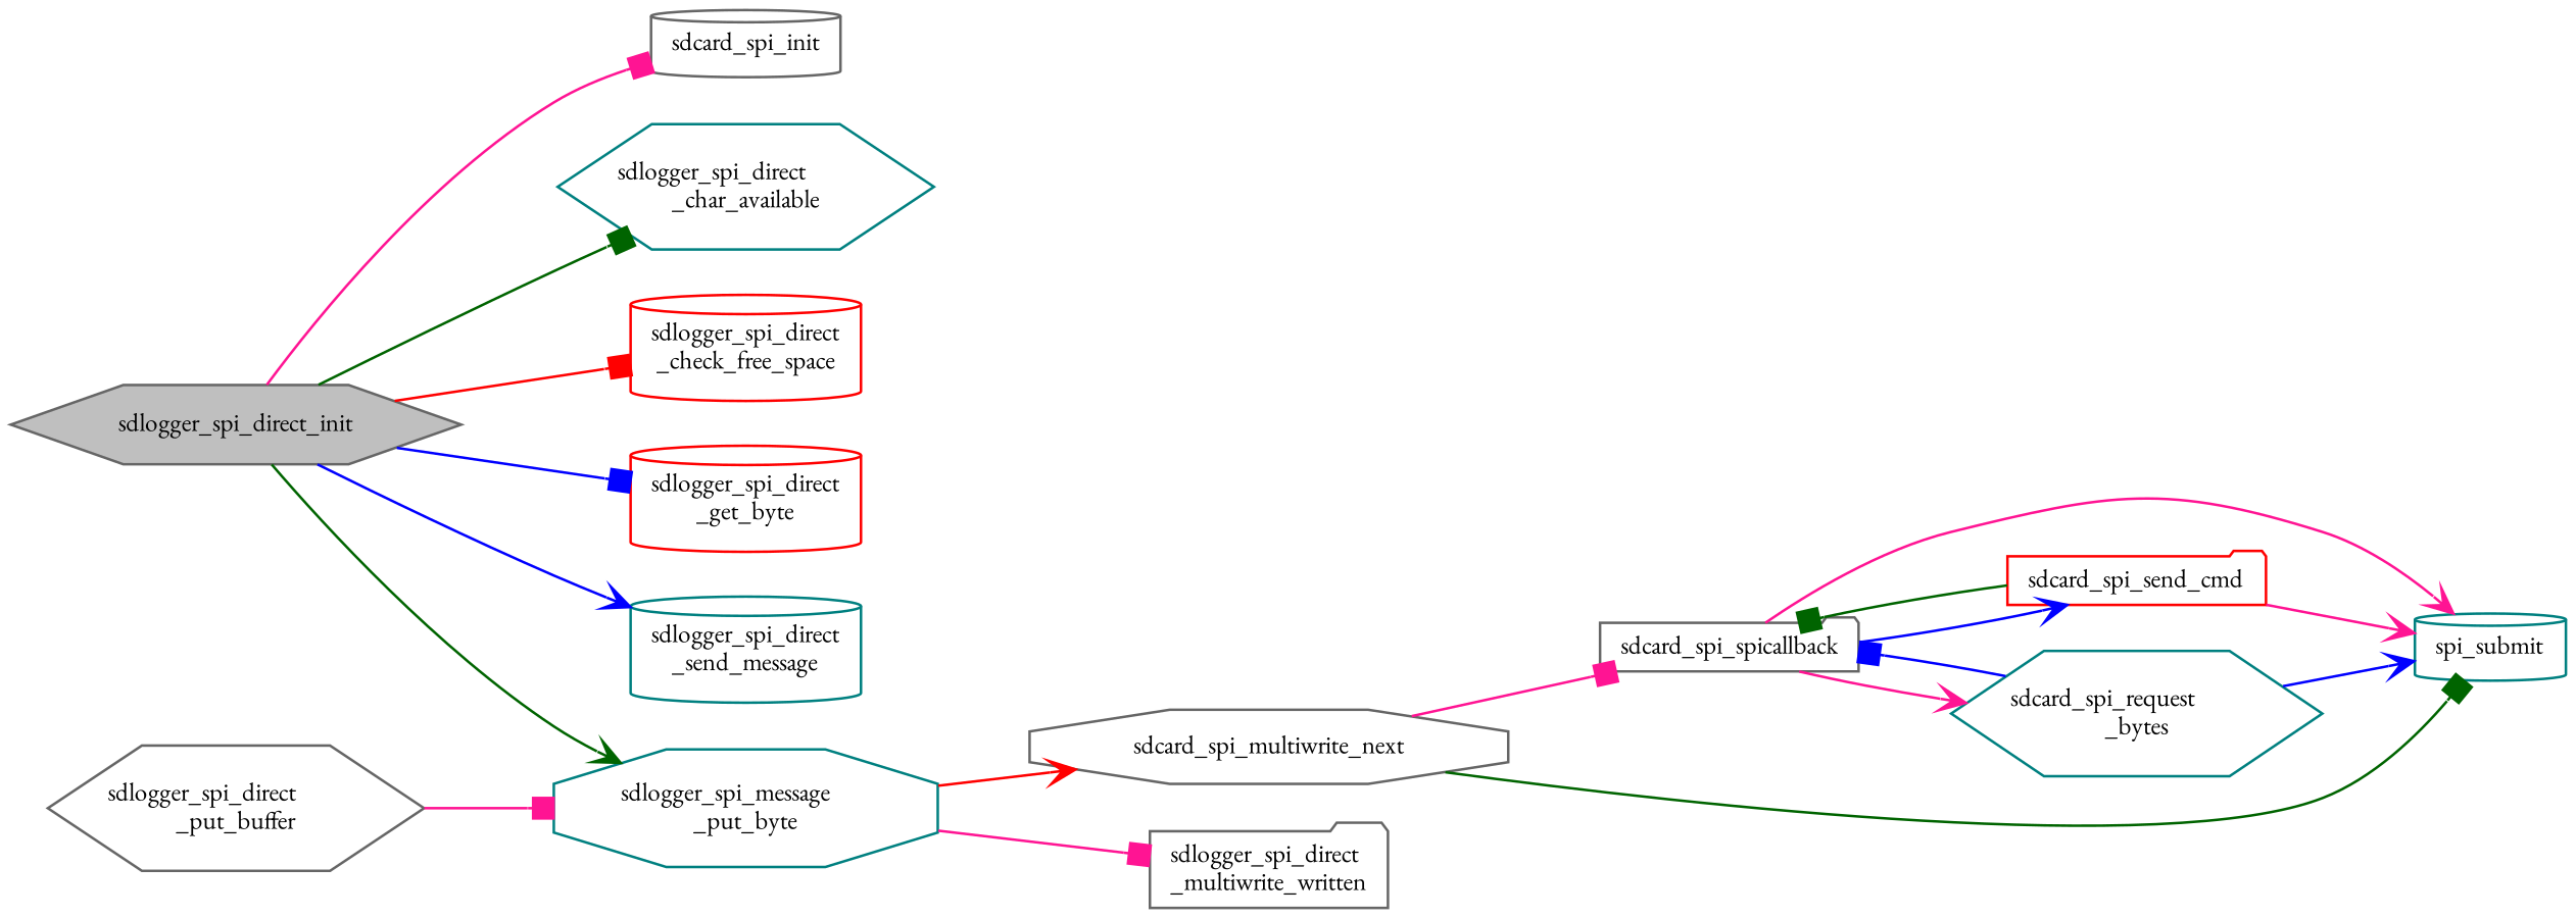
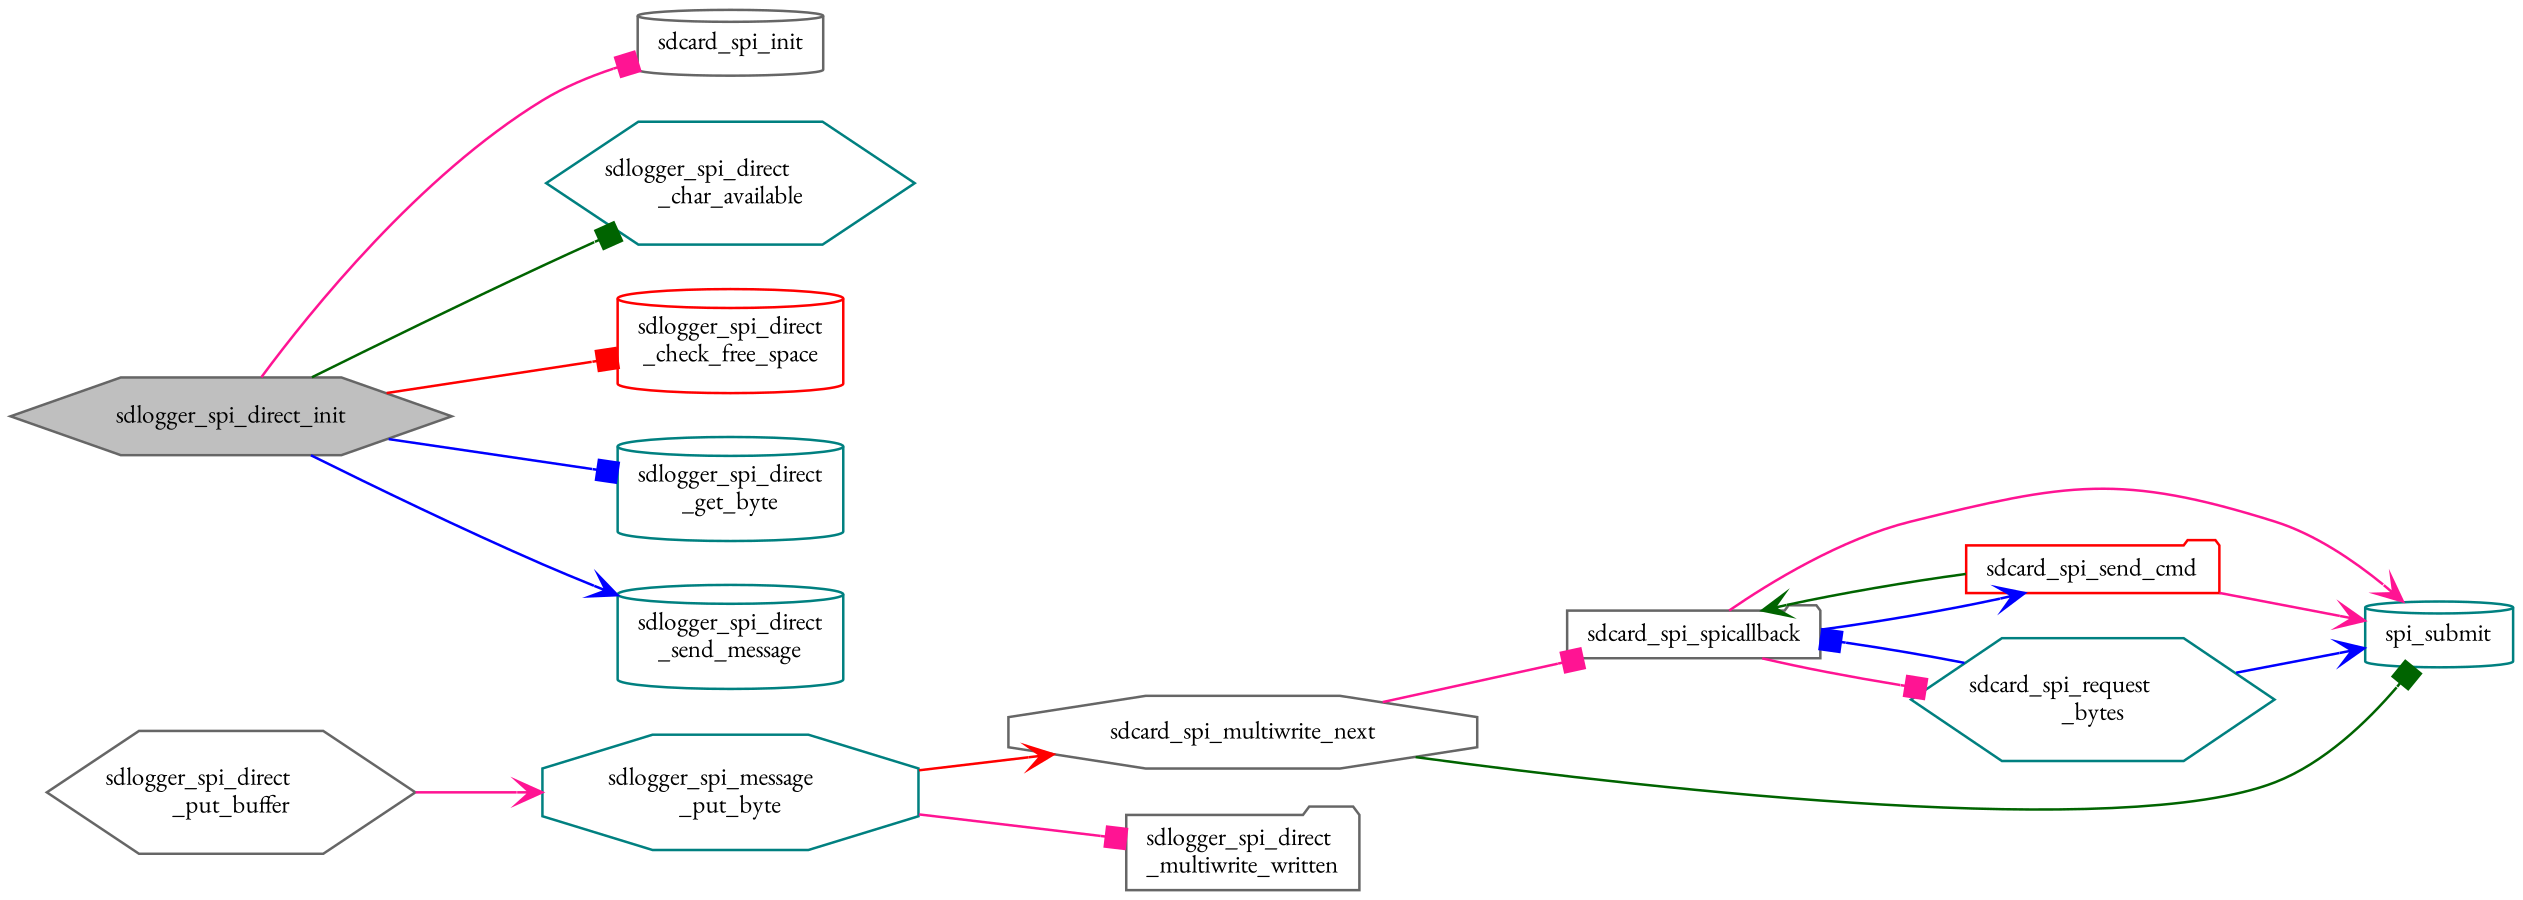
  digraph {
    fontname="EB Garamond"
    rankdir=LR
    node [color=gray40 fillcolor=white fontname="EB Garamond" fontsize=10 shape=cylinder style=filled]
    edge [arrowhead=box color=deeppink fontname="EB Garamond" fontsize=10 labelfontname=FreeSans labelfontsize=10 style=solid]
    n1 [fillcolor=grey75 fontcolor=black height=0.2 label=sdlogger_spi_direct_init shape=hexagon width=0.4]
    n2 [height=0.2 label=sdcard_spi_init width=0.4]
    n3 [color=teal height=0.2 label="sdlogger_spi_direct\l_char_available" shape=hexagon width=0.4]
    n4 [color=red height=0.2 label="sdlogger_spi_direct\l_check_free_space" width=0.4]
-   n5 [color=red height=0.2 label="sdlogger_spi_direct\l_get_byte" width=0.4]
+   n5 [color=teal height=0.2 label="sdlogger_spi_direct\l_get_byte" width=0.4]
    n6 [color=teal height=0.2 label="sdlogger_spi_message\l_put_byte" shape=octagon width=0.4]
    n7 [color=teal height=0.2 label="sdlogger_spi_direct\l_send_message" width=0.4]
    n8 [height=0.2 label="sdlogger_spi_direct\l_put_buffer" shape=hexagon width=0.4]
    n9 [height=0.2 label=sdcard_spi_multiwrite_next shape=octagon width=0.4]
    n10 [height=0.2 label="sdlogger_spi_direct\l_multiwrite_written" shape=folder width=0.4]
    n11 [height=0.2 label=sdcard_spi_spicallback shape=folder width=0.4]
    n12 [color=teal height=0.2 label=spi_submit width=0.4]
    n13 [color=red height=0.2 label=sdcard_spi_send_cmd shape=folder width=0.4]
    n14 [color=teal height=0.2 label="sdcard_spi_request\l_bytes" shape=hexagon width=0.4]
    n1 -> n2
    n1 -> n3 [color=darkgreen]
    n1 -> n4 [color=red]
    n1 -> n5 [color=blue]
-   n1 -> n6 [arrowhead=vee color=darkgreen]
    n1 -> n7 [arrowhead=vee color=blue]
    n6 -> n9 [arrowhead=vee color=red]
    n6 -> n10
-   n8 -> n6
+   n8 -> n6 [arrowhead=vee]
    n9 -> n11
    n9 -> n12 [color=darkgreen]
    n11 -> n12 [arrowhead=vee]
    n11 -> n13 [arrowhead=vee color=blue]
-   n11 -> n14 [arrowhead=vee]
-   n13 -> n11 [color=darkgreen]
+   n11 -> n14
+   n13 -> n11 [arrowhead=vee color=darkgreen]
    n13 -> n12 [arrowhead=vee]
    n14 -> n11 [color=blue]
    n14 -> n12 [arrowhead=vee color=blue]
  }
